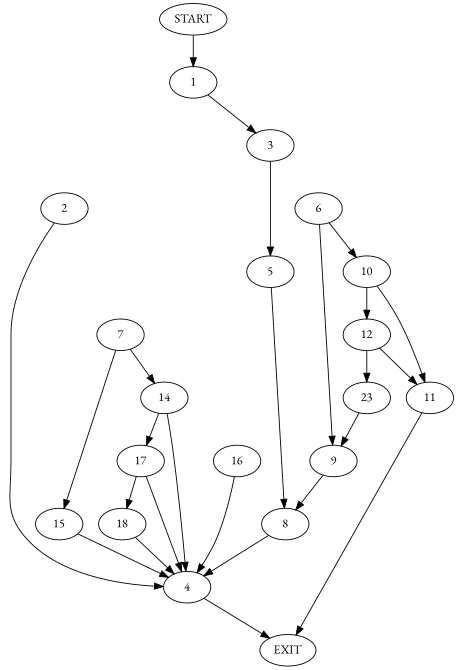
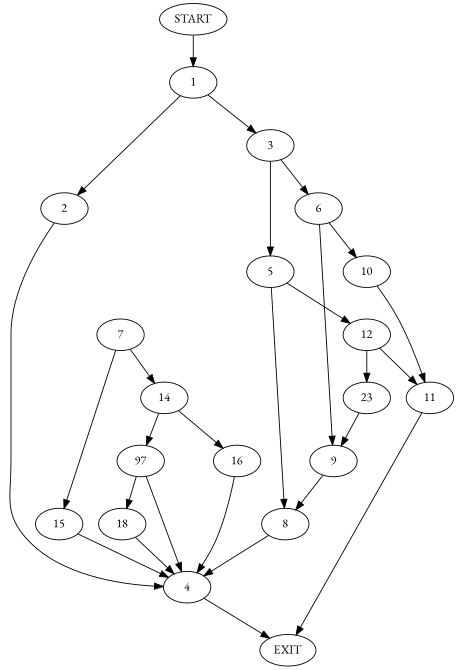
  digraph {
    fontname="EB Garamond"
    node [fontname="EB Garamond"]
    edge [fontname="EB Garamond"]
    n1 [label=START]
    1
    2
    3
    n5 [label=EXIT]
    4
    5
    6
    8
    9
    10
    7
    14
    15
    11
    12
    16
-   17
+   17 [label=97]
    n19 [label=23]
    18
    n1 -> 1
+   1 -> 2
    1 -> 3
    2 -> 4
    3 -> 5
+   3 -> 6
    4 -> n5
    5 -> 8
    6 -> 9
    6 -> 10
    8 -> 4
    9 -> 8
    10 -> 11
-   10 -> 12
+   5 -> 12
    7 -> 14
    7 -> 15
-   14 -> 4
+   14 -> 16
    14 -> 17
    15 -> 4
    11 -> n5
    12 -> 11
    12 -> n19
    16 -> 4
    17 -> 4
    17 -> 18
    n19 -> 9
    18 -> 4
  }
